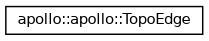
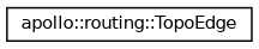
  digraph {
    rankdir=LR
-   n1 [color=black fillcolor=white fontname=Helvetica fontsize=10 height=0.2 label="apollo::apollo::TopoEdge" shape=record style=filled width=0.4]
+   n1 [color=black fillcolor=white fontname=Helvetica fontsize=10 height=0.2 label="apollo::routing::TopoEdge" shape=record style=filled width=0.4]
  }
